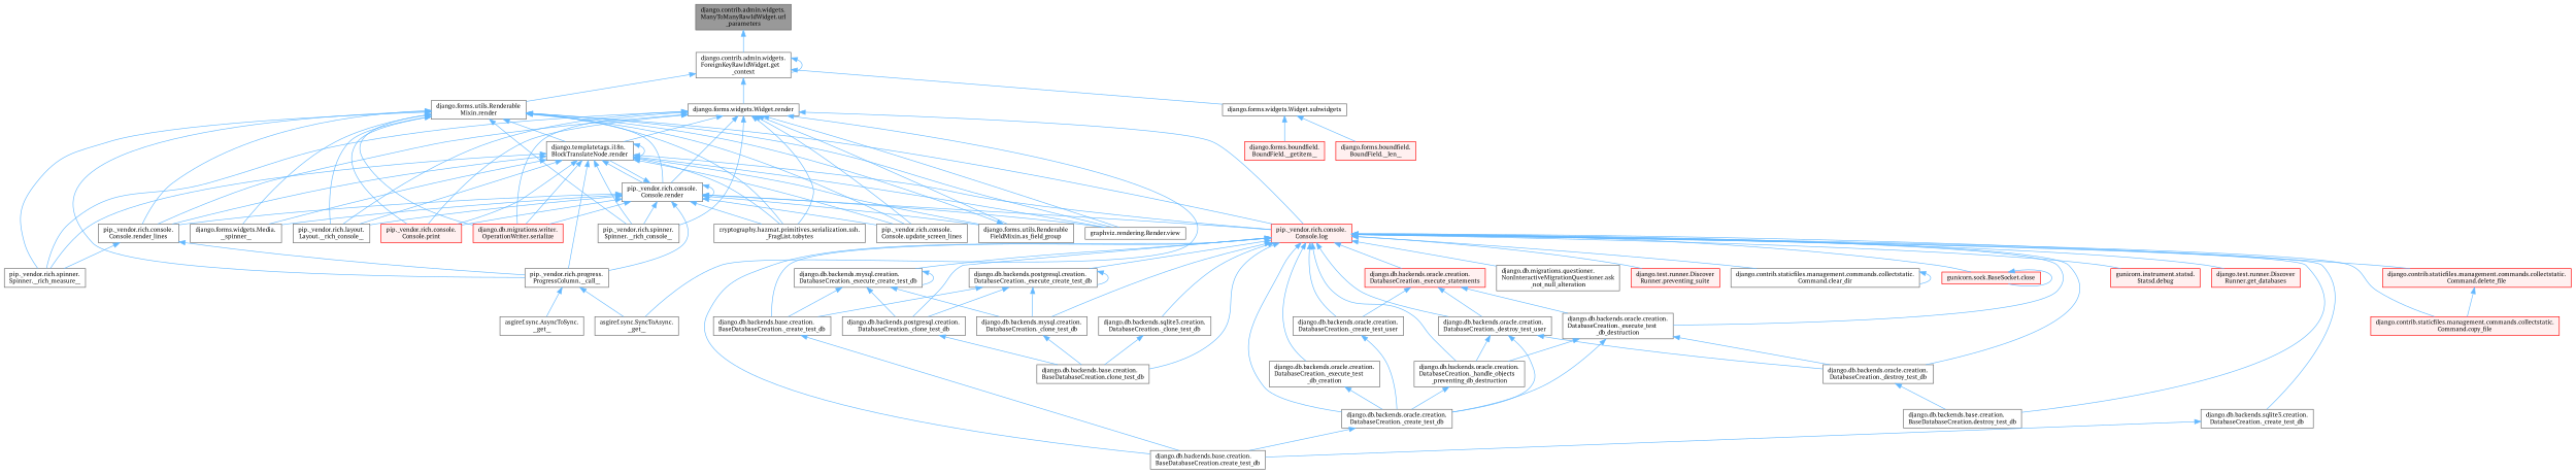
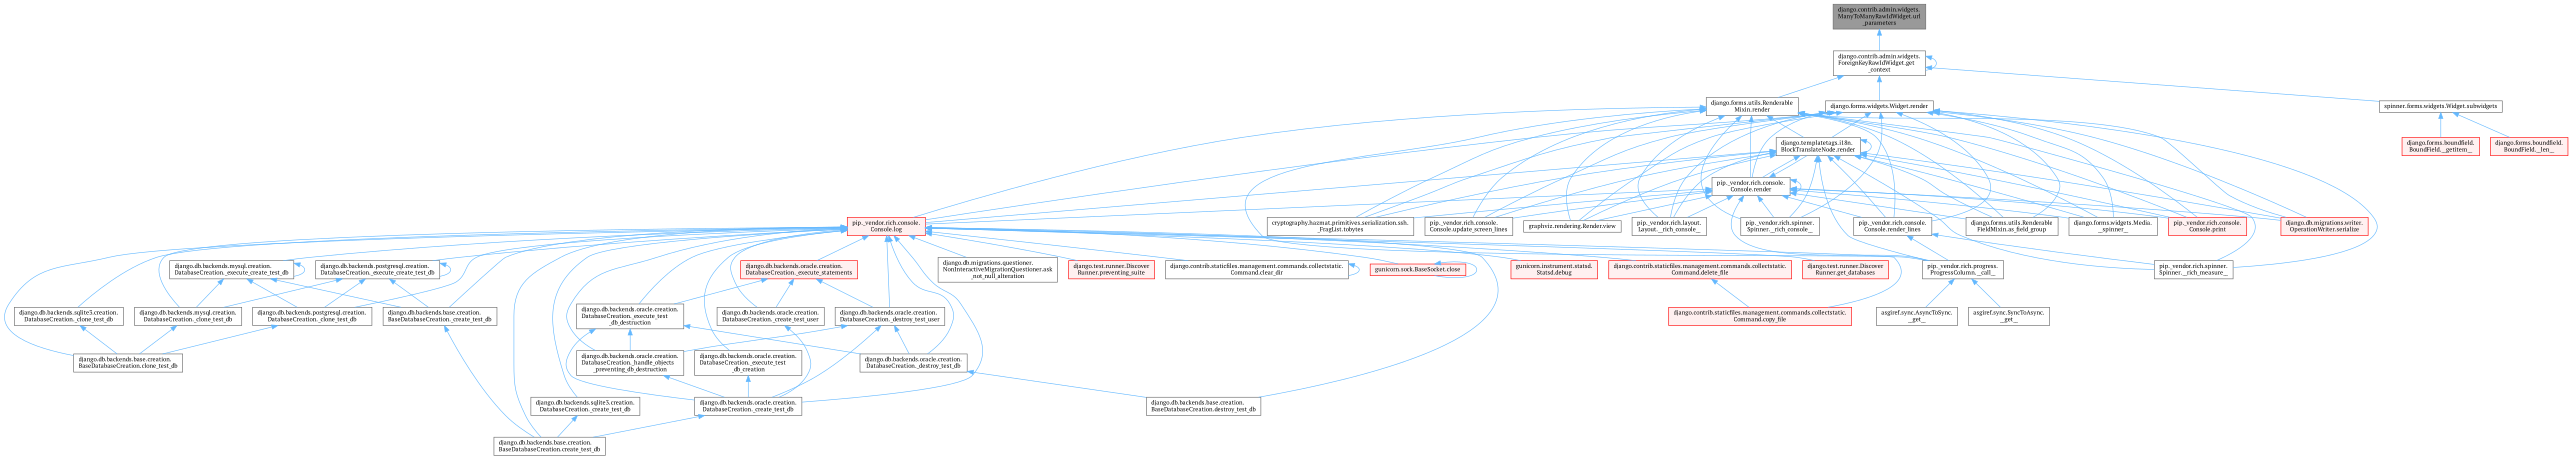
  digraph {
    fontname="PT Serif"
    rankdir=TB
    node [color=grey40 fillcolor=white fontname="PT Serif" fontsize=10 shape=box style=filled]
    edge [color=steelblue1 dir=back fontname="PT Serif" fontsize=10 labelfontname=Helvetica labelfontsize=10 style=solid]
    n1 [color=gray40 fillcolor=grey60 fontcolor=black height=0.2 label="django.contrib.admin.widgets.\lManyToManyRawIdWidget.url\l_parameters" width=0.4]
    n2 [height=0.2 label="django.contrib.admin.widgets.\lForeignKeyRawIdWidget.get\l_context" width=0.4]
    n3 [height=0.2 label="django.forms.utils.Renderable\lMixin.render" width=0.4]
    n4 [height=0.2 label="django.forms.widgets.Widget.render" width=0.4]
-   n5 [height=0.2 label="django.forms.widgets.Widget.subwidgets" width=0.4]
+   n5 [height=0.2 label="spinner.forms.widgets.Widget.subwidgets" width=0.4]
    n6 [height=0.2 label="pip._vendor.rich.progress.\lProgressColumn.__call__" width=0.4]
    n7 [height=0.2 label="pip._vendor.rich.layout.\lLayout.__rich_console__" width=0.4]
    n8 [height=0.2 label="pip._vendor.rich.spinner.\lSpinner.__rich_console__" width=0.4]
    n9 [height=0.2 label="pip._vendor.rich.spinner.\lSpinner.__rich_measure__" width=0.4]
    n10 [height=0.2 label="django.forms.widgets.Media.\l__spinner__" width=0.4]
    n11 [height=0.2 label="django.forms.utils.Renderable\lFieldMixin.as_field_group" width=0.4]
    n12 [color=red fillcolor="#FFF0F0" height=0.2 label="pip._vendor.rich.console.\lConsole.log" width=0.4]
    n13 [color=red fillcolor="#FFF0F0" height=0.2 label="pip._vendor.rich.console.\lConsole.print" width=0.4]
    n14 [height=0.2 label="django.templatetags.i18n.\lBlockTranslateNode.render" width=0.4]
    n15 [height=0.2 label="pip._vendor.rich.console.\lConsole.render" width=0.4]
    n16 [height=0.2 label="pip._vendor.rich.console.\lConsole.render_lines" width=0.4]
    n17 [color=red fillcolor="#FFF0F0" height=0.2 label="django.db.migrations.writer.\lOperationWriter.serialize" width=0.4]
    n18 [height=0.2 label="cryptography.hazmat.primitives.serialization.ssh.\l_FragList.tobytes" width=0.4]
    n19 [height=0.2 label="pip._vendor.rich.console.\lConsole.update_screen_lines" width=0.4]
    n20 [height=0.2 label="graphviz.rendering.Render.view" width=0.4]
    n21 [color=red fillcolor="#FFF0F0" height=0.2 label="django.forms.boundfield.\lBoundField.__getitem__" width=0.4]
    n22 [color=red fillcolor="#FFF0F0" height=0.2 label="django.forms.boundfield.\lBoundField.__len__" width=0.4]
    n23 [height=0.2 label="asgiref.sync.AsyncToSync.\l__get__" width=0.4]
    n24 [height=0.2 label="asgiref.sync.SyncToAsync.\l__get__" width=0.4]
    n25 [height=0.2 label="django.db.backends.mysql.creation.\lDatabaseCreation._clone_test_db" width=0.4]
    n26 [height=0.2 label="django.db.backends.base.creation.\lBaseDatabaseCreation.clone_test_db" width=0.4]
    n27 [height=0.2 label="django.db.backends.postgresql.creation.\lDatabaseCreation._clone_test_db" width=0.4]
    n28 [height=0.2 label="django.db.backends.sqlite3.creation.\lDatabaseCreation._clone_test_db" width=0.4]
    n29 [height=0.2 label="django.db.backends.base.creation.\lBaseDatabaseCreation._create_test_db" width=0.4]
    n30 [height=0.2 label="django.db.backends.base.creation.\lBaseDatabaseCreation.create_test_db" width=0.4]
    n31 [height=0.2 label="django.db.backends.oracle.creation.\lDatabaseCreation._create_test_db" width=0.4]
    n32 [height=0.2 label="django.db.backends.sqlite3.creation.\lDatabaseCreation._create_test_db" width=0.4]
    n33 [height=0.2 label="django.db.backends.oracle.creation.\lDatabaseCreation._create_test_user" width=0.4]
    n34 [height=0.2 label="django.db.backends.oracle.creation.\lDatabaseCreation._destroy_test_db" width=0.4]
    n35 [height=0.2 label="django.db.backends.base.creation.\lBaseDatabaseCreation.destroy_test_db" width=0.4]
    n36 [height=0.2 label="django.db.backends.oracle.creation.\lDatabaseCreation._destroy_test_user" width=0.4]
    n37 [height=0.2 label="django.db.backends.oracle.creation.\lDatabaseCreation._handle_objects\l_preventing_db_destruction" width=0.4]
    n38 [height=0.2 label="django.db.backends.mysql.creation.\lDatabaseCreation._execute_create_test_db" width=0.4]
    n39 [height=0.2 label="django.db.backends.postgresql.creation.\lDatabaseCreation._execute_create_test_db" width=0.4]
    n40 [color=red fillcolor="#FFF0F0" height=0.2 label="django.db.backends.oracle.creation.\lDatabaseCreation._execute_statements" width=0.4]
    n41 [height=0.2 label="django.db.backends.oracle.creation.\lDatabaseCreation._execute_test\l_db_destruction" width=0.4]
    n42 [height=0.2 label="django.db.backends.oracle.creation.\lDatabaseCreation._execute_test\l_db_creation" width=0.4]
    n43 [height=0.2 label="django.db.migrations.questioner.\lNonInteractiveMigrationQuestioner.ask\l_not_null_alteration" width=0.4]
    n44 [color=red fillcolor="#FFF0F0" height=0.2 label="django.test.runner.Discover\lRunner.preventing_suite" width=0.4]
    n45 [height=0.2 label="django.contrib.staticfiles.management.commands.collectstatic.\lCommand.clear_dir" width=0.4]
    n46 [color=red fillcolor="#FFF0F0" height=0.2 label="gunicorn.sock.BaseSocket.close" width=0.4]
    n47 [color=red fillcolor="#FFF0F0" height=0.2 label="django.contrib.staticfiles.management.commands.collectstatic.\lCommand.copy_file" width=0.4]
    n48 [color=red fillcolor="#FFF0F0" height=0.2 label="gunicorn.instrument.statsd.\lStatsd.debug" width=0.4]
    n49 [color=red fillcolor="#FFF0F0" height=0.2 label="django.contrib.staticfiles.management.commands.collectstatic.\lCommand.delete_file" width=0.4]
    n50 [color=red fillcolor="#FFF0F0" height=0.2 label="django.test.runner.Discover\lRunner.get_databases" width=0.4]
    n1 -> n2
    n2 -> n2
    n2 -> n3
    n2 -> n4
    n2 -> n5
    n3 -> n6
    n3 -> n7
    n3 -> n8
    n3 -> n9
    n3 -> n10
-   n11 -> n3
+   n3 -> n11
    n3 -> n12
    n3 -> n13
    n3 -> n14
    n3 -> n15
    n3 -> n16
    n3 -> n17
    n3 -> n18
    n3 -> n19
    n3 -> n20
    n4 -> n7
    n4 -> n8
    n4 -> n9
-   n4 -> n24
+   n4 -> n10
    n4 -> n11
    n4 -> n12
    n4 -> n13
    n4 -> n14
    n4 -> n15
    n4 -> n16
    n4 -> n17
    n4 -> n18
    n4 -> n19
    n4 -> n20
    n5 -> n21
    n5 -> n22
    n6 -> n23
    n6 -> n24
    n12 -> n25
    n12 -> n26
    n12 -> n27
    n12 -> n28
    n12 -> n29
    n12 -> n30
    n12 -> n31
    n12 -> n32
    n12 -> n33
    n12 -> n34
    n12 -> n35
    n12 -> n36
    n12 -> n37
    n12 -> n38
    n12 -> n39
    n12 -> n40
    n12 -> n41
    n12 -> n42
    n12 -> n43
    n12 -> n44
    n12 -> n45
    n12 -> n46
    n12 -> n47
    n12 -> n48
    n12 -> n49
    n12 -> n50
    n14 -> n6
    n14 -> n7
    n14 -> n8
    n14 -> n9
    n14 -> n10
    n14 -> n11
    n14 -> n12
    n14 -> n13
    n14 -> n14
    n14 -> n15
    n14 -> n16
    n14 -> n17
    n14 -> n18
    n14 -> n19
    n14 -> n20
    n15 -> n6
    n15 -> n7
    n15 -> n8
    n15 -> n10
    n15 -> n11
    n15 -> n12
    n15 -> n13
    n15 -> n14
    n15 -> n15
    n15 -> n16
    n15 -> n17
    n15 -> n18
    n15 -> n19
    n15 -> n20
    n16 -> n6
    n16 -> n9
    n25 -> n26
    n27 -> n26
    n28 -> n26
    n29 -> n30
    n31 -> n30
    n32 -> n30
    n33 -> n31
    n34 -> n35
    n36 -> n31
    n36 -> n34
    n36 -> n37
    n37 -> n31
    n38 -> n25
    n38 -> n27
    n38 -> n29
    n38 -> n38
    n39 -> n25
    n39 -> n27
    n39 -> n29
    n39 -> n39
    n40 -> n33
    n40 -> n36
    n40 -> n41
    n41 -> n31
    n41 -> n34
    n41 -> n37
    n42 -> n31
    n45 -> n45
    n46 -> n46
    n49 -> n47
  }
